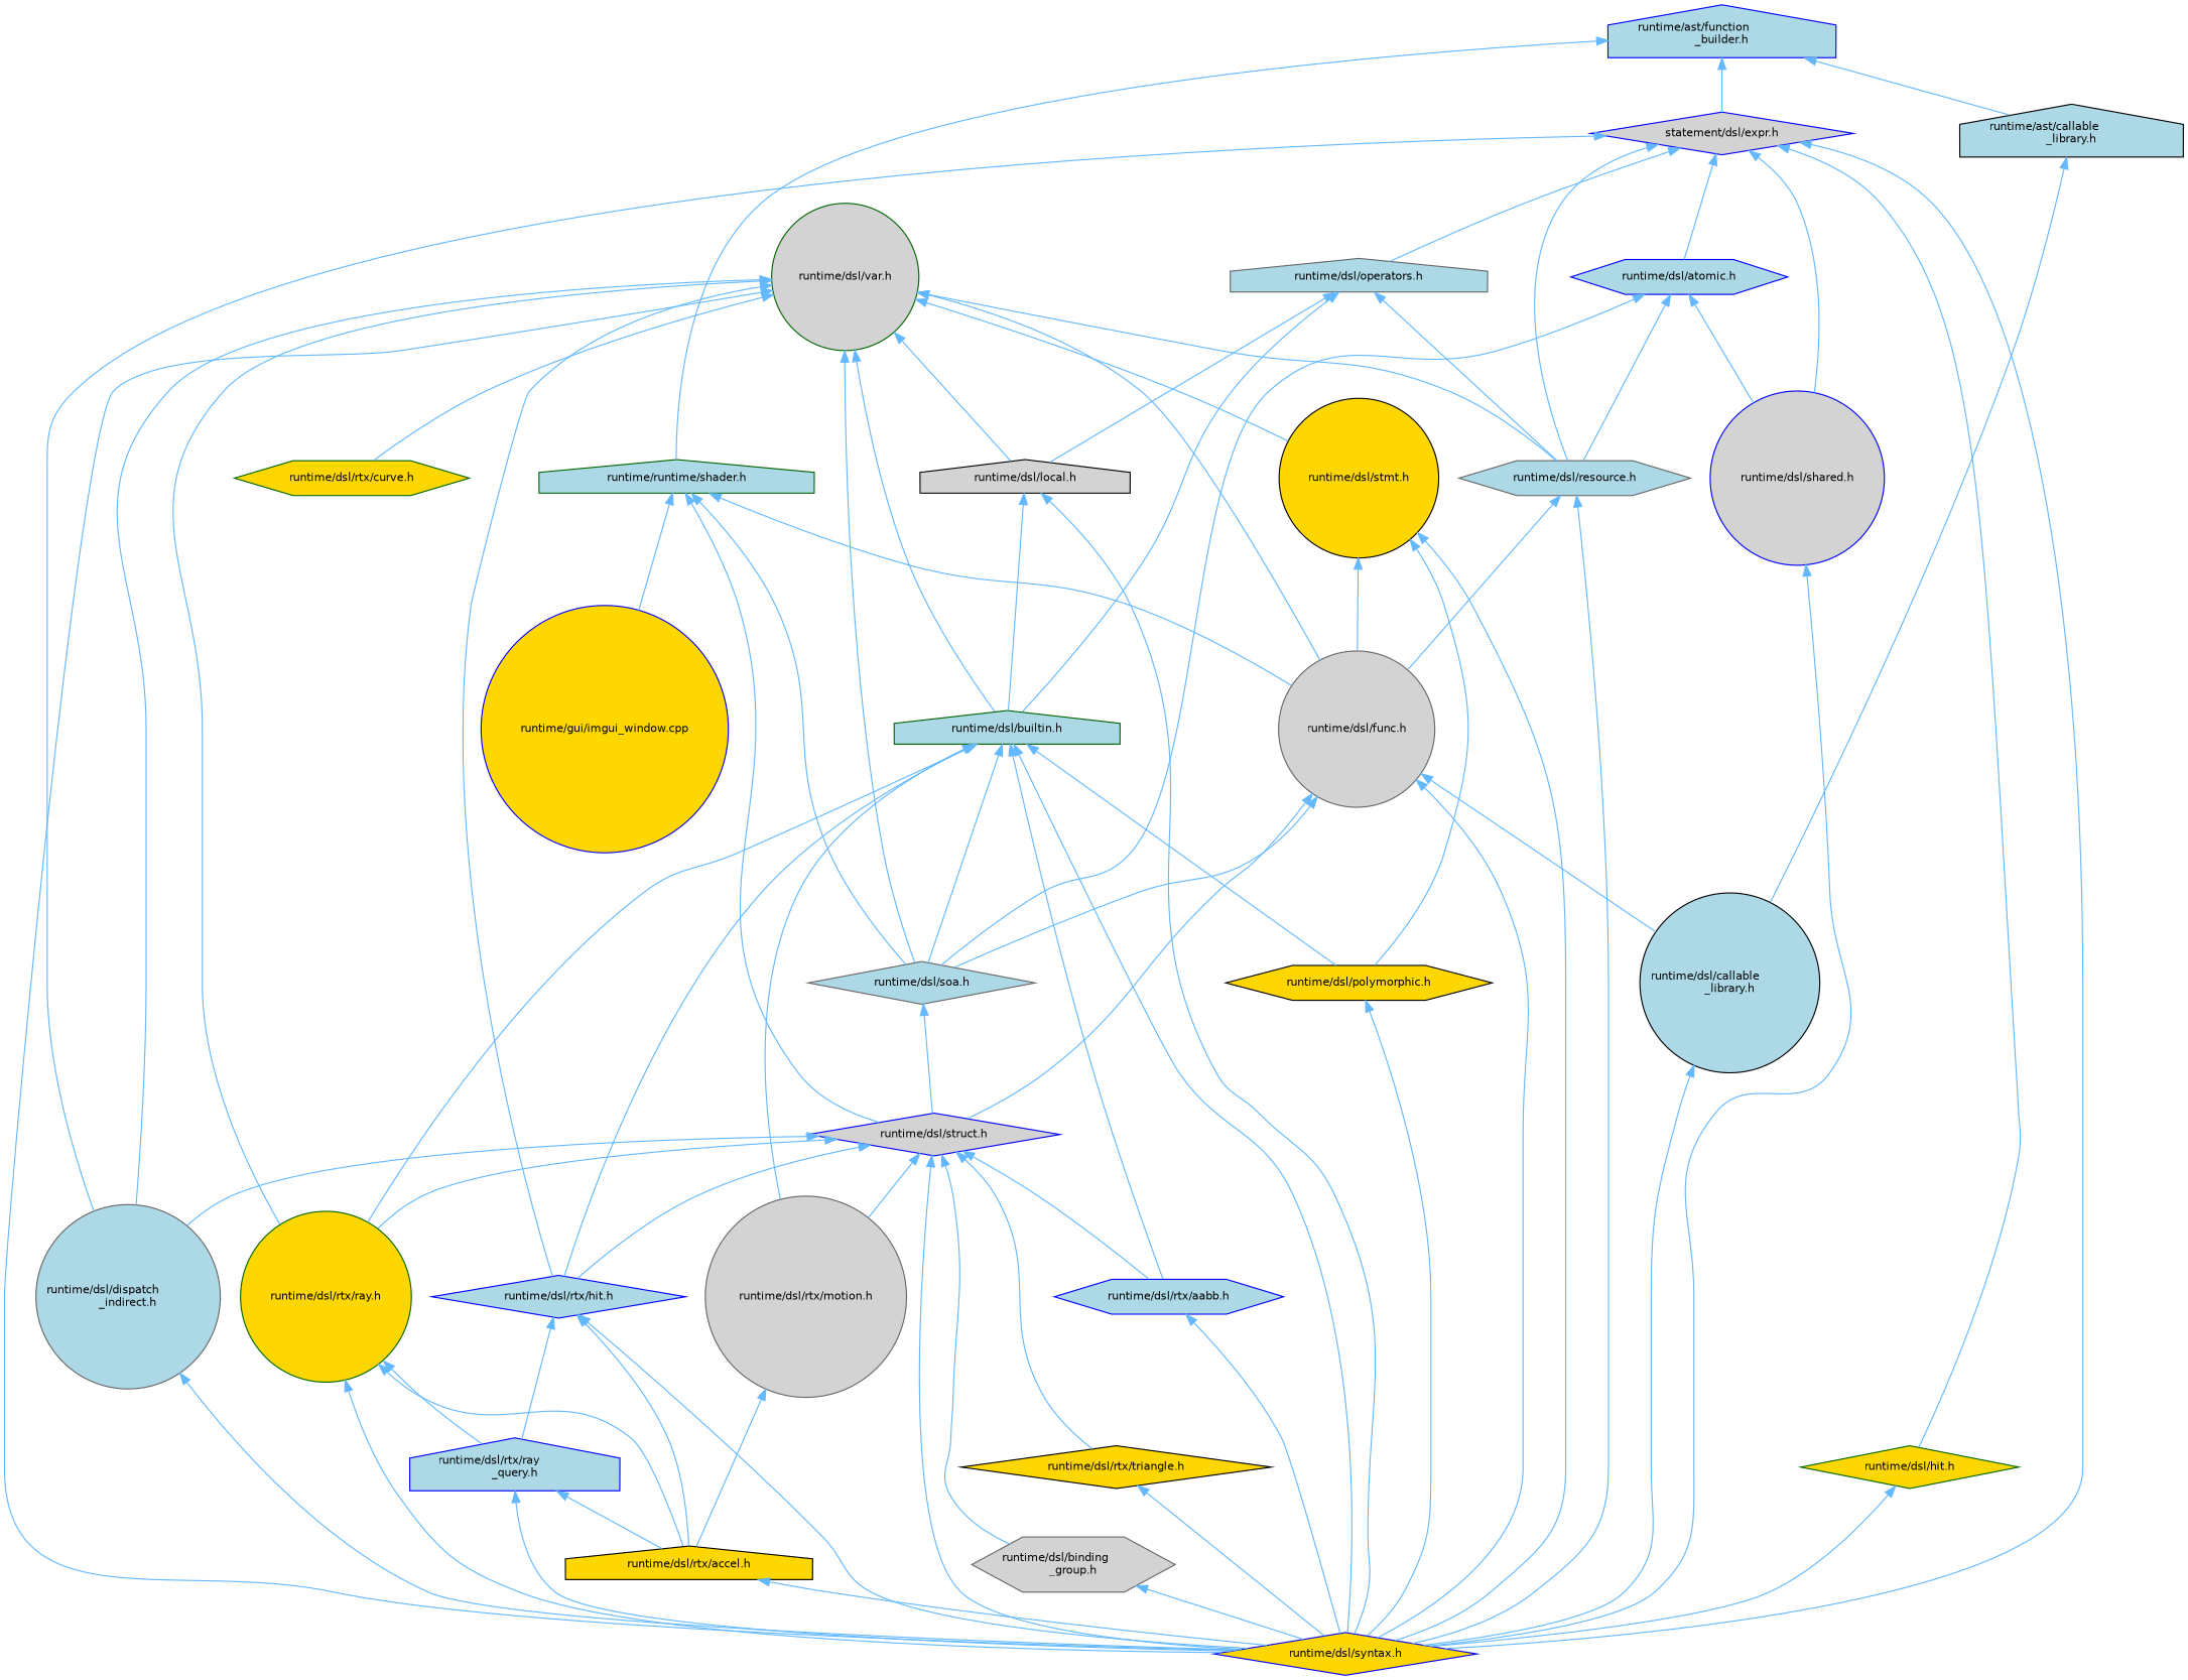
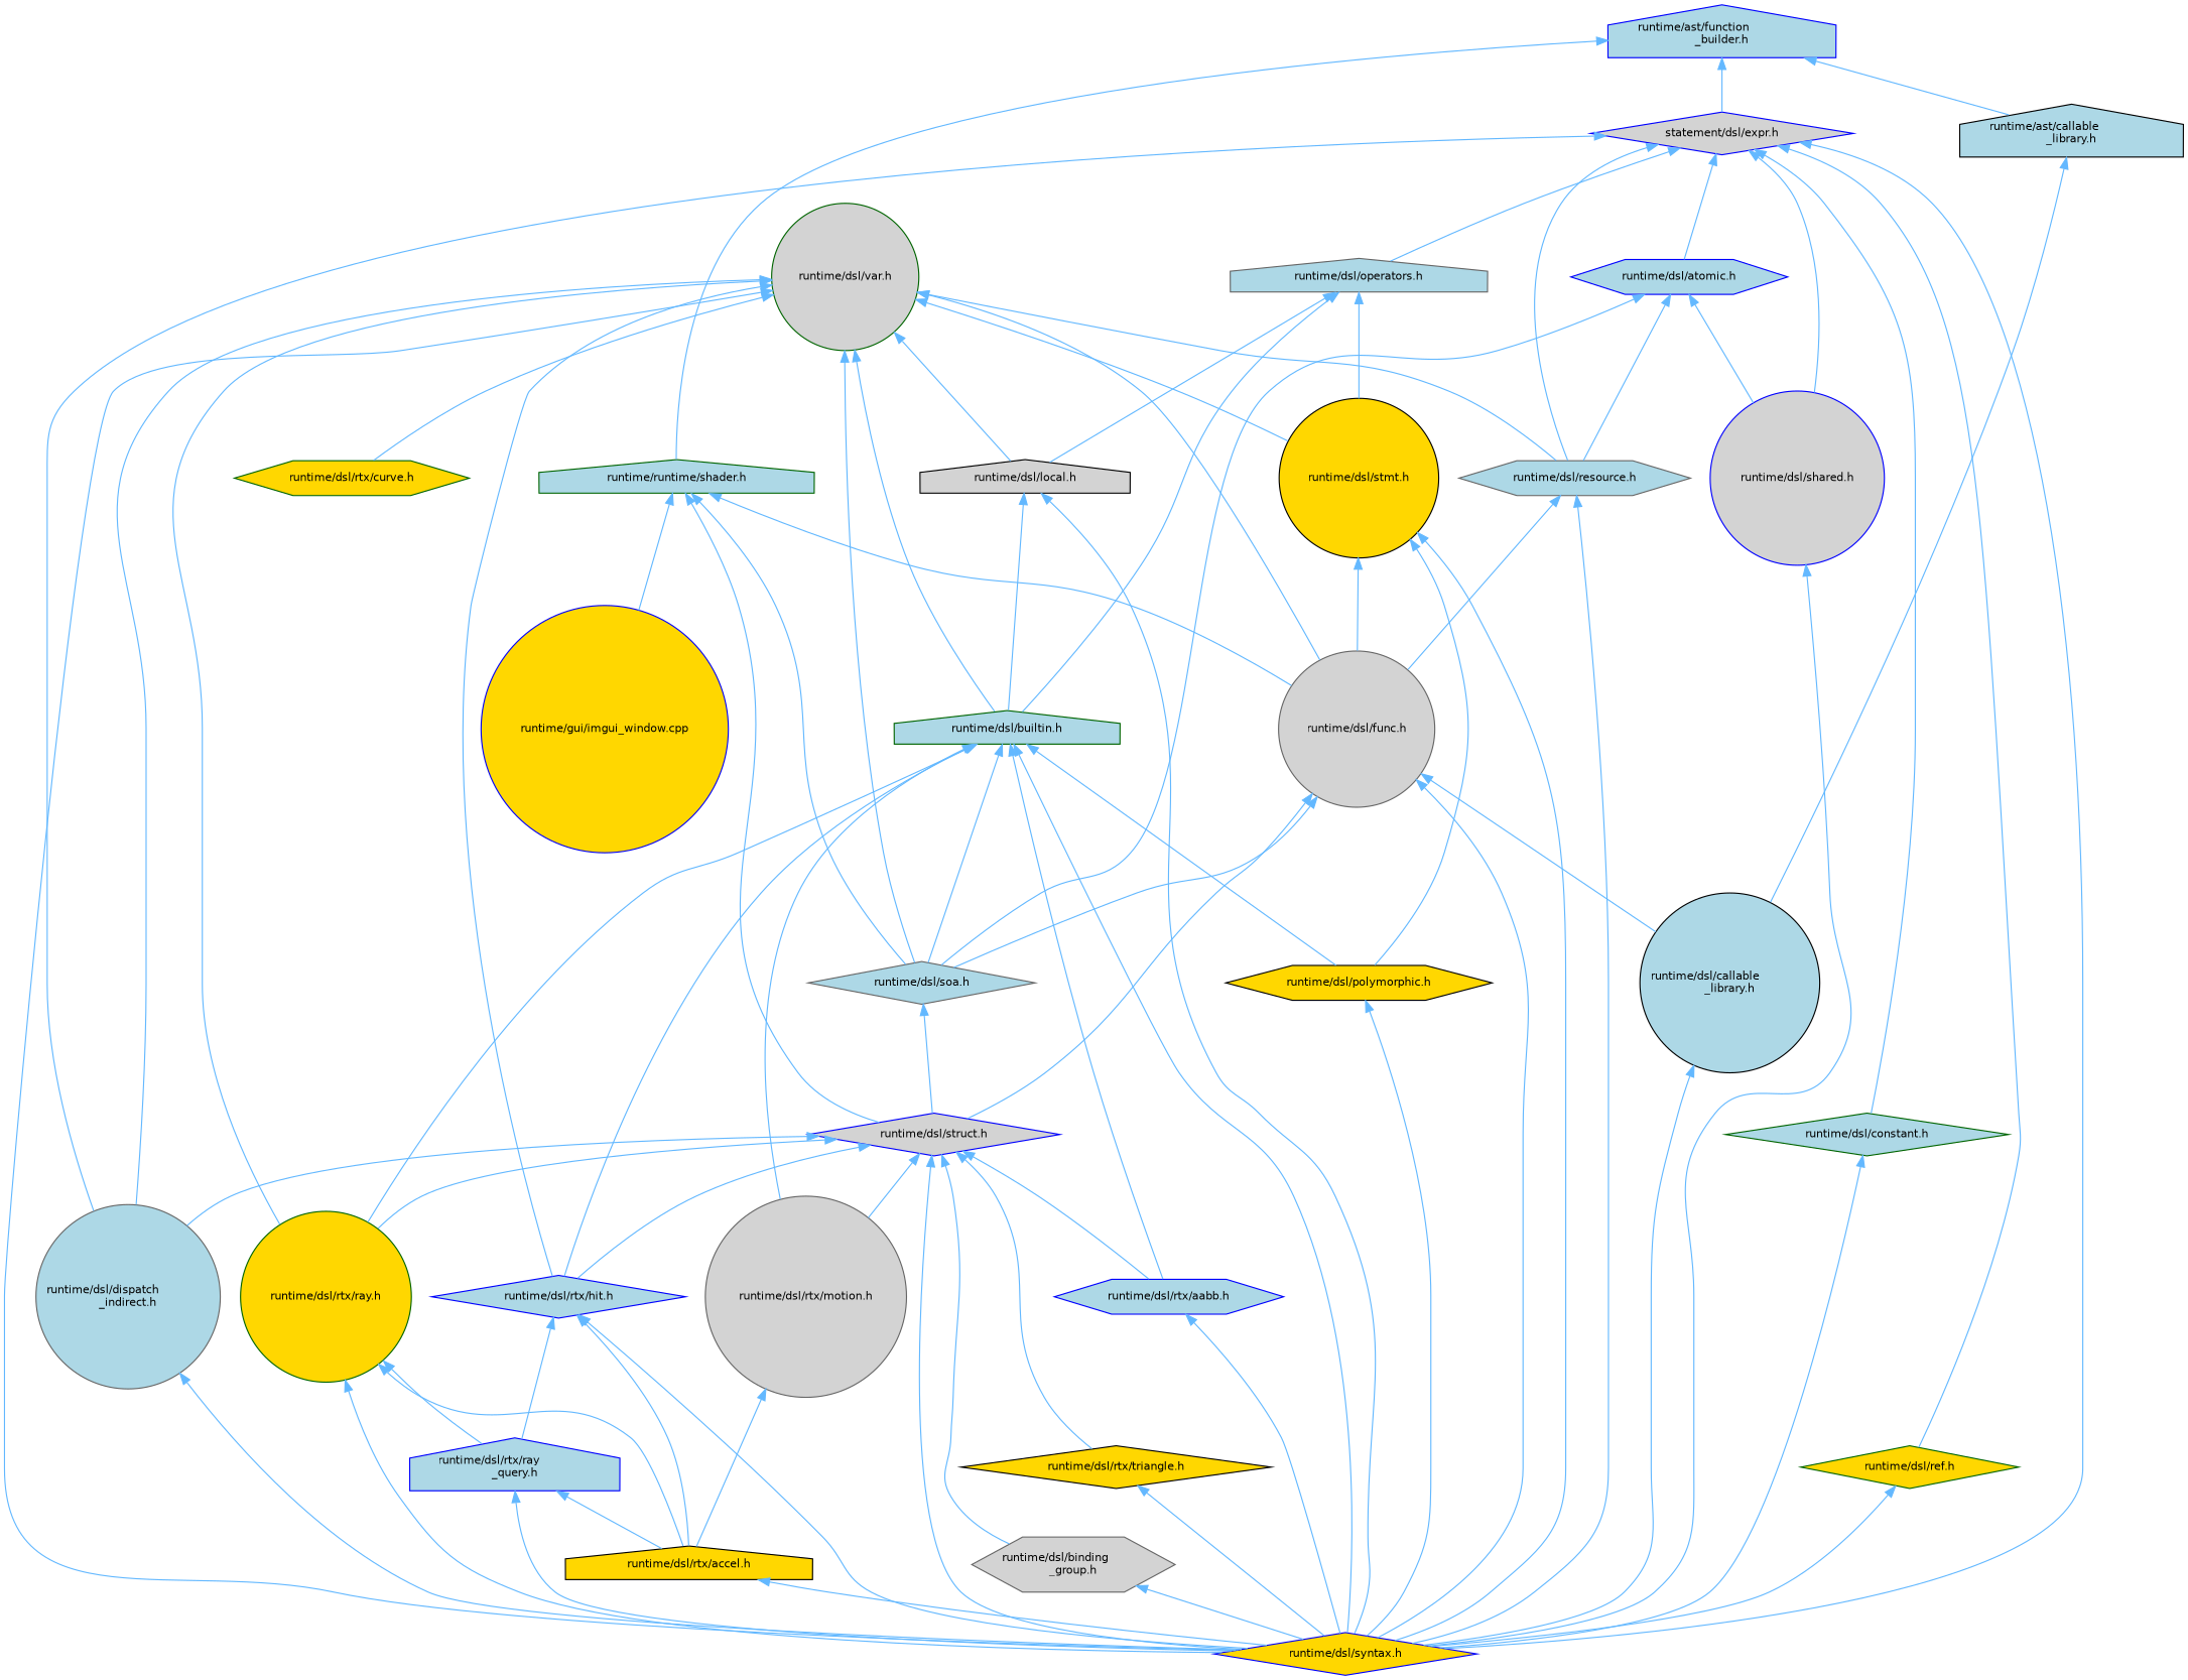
  digraph {
    node [color=blue fillcolor=lightblue fontname=Helvetica fontsize=10 shape=circle style=filled]
    edge [color=steelblue1 dir=back fontname=Helvetica fontsize=10 labelfontname=Helvetica labelfontsize=10 style=solid]
    n1 [height=0.2 label="runtime/ast/function\l_builder.h" shape=house width=0.4]
    n2 [color=black height=0.2 label="runtime/ast/callable\l_library.h" shape=house width=0.4]
    n3 [fillcolor=lightgrey height=0.2 label="statement/dsl/expr.h" shape=diamond width=0.4]
    n4 [color=darkgreen height=0.2 label="runtime/runtime/shader.h" shape=house width=0.4]
    n5 [height=0.2 label="runtime/dsl/rtx/ray\l_query.h" shape=house width=0.4]
    n6 [fillcolor=gold height=0.2 label="runtime/dsl/syntax.h" shape=diamond width=0.4]
    n7 [color=black fillcolor=gold height=0.2 label="runtime/dsl/rtx/accel.h" shape=house width=0.4]
    n8 [color=black height=0.2 label="runtime/dsl/callable\l_library.h" width=0.4]
    n9 [height=0.2 label="runtime/dsl/atomic.h" shape=hexagon width=0.4]
    n10 [color=gray40 height=0.2 label="runtime/dsl/resource.h" shape=hexagon width=0.4]
    n11 [color=gray40 height=0.2 label="runtime/dsl/dispatch\l_indirect.h" width=0.4]
    n12 [fillcolor=lightgrey height=0.2 label="runtime/dsl/shared.h" width=0.4]
+   n13 [color=darkgreen height=0.2 label="runtime/dsl/constant.h" shape=diamond width=0.4]
    n14 [color=gray40 height=0.2 label="runtime/dsl/operators.h" shape=house width=0.4]
-   n15 [color=darkgreen fillcolor=gold height=0.2 label="runtime/dsl/hit.h" shape=diamond width=0.4]
+   n15 [color=darkgreen fillcolor=gold height=0.2 label="runtime/dsl/ref.h" shape=diamond width=0.4]
    n16 [fillcolor=gold height=0.2 label="runtime/gui/imgui_window.cpp" width=0.4]
    n17 [color=gray40 height=0.2 label="runtime/dsl/soa.h" shape=diamond width=0.4]
    n18 [color=gray40 fillcolor=lightgrey height=0.2 label="runtime/dsl/func.h" width=0.4]
    n19 [fillcolor=lightgrey height=0.2 label="runtime/dsl/struct.h" shape=diamond width=0.4]
    n20 [color=darkgreen height=0.2 label="runtime/dsl/builtin.h" shape=house width=0.4]
    n21 [color=black fillcolor=lightgrey height=0.2 label="runtime/dsl/local.h" shape=house width=0.4]
    n22 [color=black fillcolor=gold height=0.2 label="runtime/dsl/stmt.h" width=0.4]
    n23 [color=gray40 fillcolor=lightgrey height=0.2 label="runtime/dsl/binding\l_group.h" shape=hexagon width=0.4]
    n24 [height=0.2 label="runtime/dsl/rtx/aabb.h" shape=hexagon width=0.4]
    n25 [height=0.2 label="runtime/dsl/rtx/hit.h" shape=diamond width=0.4]
    n26 [color=gray40 fillcolor=lightgrey height=0.2 label="runtime/dsl/rtx/motion.h" width=0.4]
    n27 [color=darkgreen fillcolor=gold height=0.2 label="runtime/dsl/rtx/ray.h" width=0.4]
    n28 [color=black fillcolor=gold height=0.2 label="runtime/dsl/rtx/triangle.h" shape=diamond width=0.4]
    n29 [color=black fillcolor=gold height=0.2 label="runtime/dsl/polymorphic.h" shape=hexagon width=0.4]
    n30 [color=darkgreen fillcolor=lightgrey height=0.2 label="runtime/dsl/var.h" width=0.4]
    n31 [color=darkgreen fillcolor=gold height=0.2 label="runtime/dsl/rtx/curve.h" shape=hexagon width=0.4]
    n1 -> n2
    n1 -> n3
    n1 -> n4
    n2 -> n8
    n3 -> n6
    n3 -> n9
    n3 -> n10
    n3 -> n11
    n3 -> n12
+   n3 -> n13
    n3 -> n14
    n3 -> n15
    n4 -> n16
    n4 -> n17
    n4 -> n18
    n4 -> n19
    n5 -> n6
    n5 -> n7
    n7 -> n6
    n8 -> n6
    n9 -> n10
    n9 -> n12
    n9 -> n17
    n10 -> n6
    n10 -> n18
    n11 -> n6
    n12 -> n6
+   n13 -> n6
    n14 -> n20
    n14 -> n21
-   n14 -> n10
+   n14 -> n22
    n15 -> n6
    n17 -> n19
    n18 -> n6
    n18 -> n8
    n18 -> n17
    n18 -> n19
    n19 -> n6
    n19 -> n11
    n19 -> n23
    n19 -> n24
    n19 -> n25
    n19 -> n26
    n19 -> n27
    n19 -> n28
    n20 -> n6
    n20 -> n17
    n20 -> n24
    n20 -> n25
    n20 -> n26
    n20 -> n27
    n20 -> n29
    n21 -> n6
    n21 -> n20
    n22 -> n6
    n22 -> n18
    n22 -> n29
    n23 -> n6
    n24 -> n6
    n25 -> n5
    n25 -> n6
    n25 -> n7
    n26 -> n7
    n27 -> n5
    n27 -> n6
    n27 -> n7
    n28 -> n6
    n29 -> n6
    n30 -> n6
    n30 -> n10
    n30 -> n11
    n30 -> n17
    n30 -> n18
    n30 -> n20
    n30 -> n21
    n30 -> n22
    n30 -> n25
    n30 -> n27
    n30 -> n31
  }
